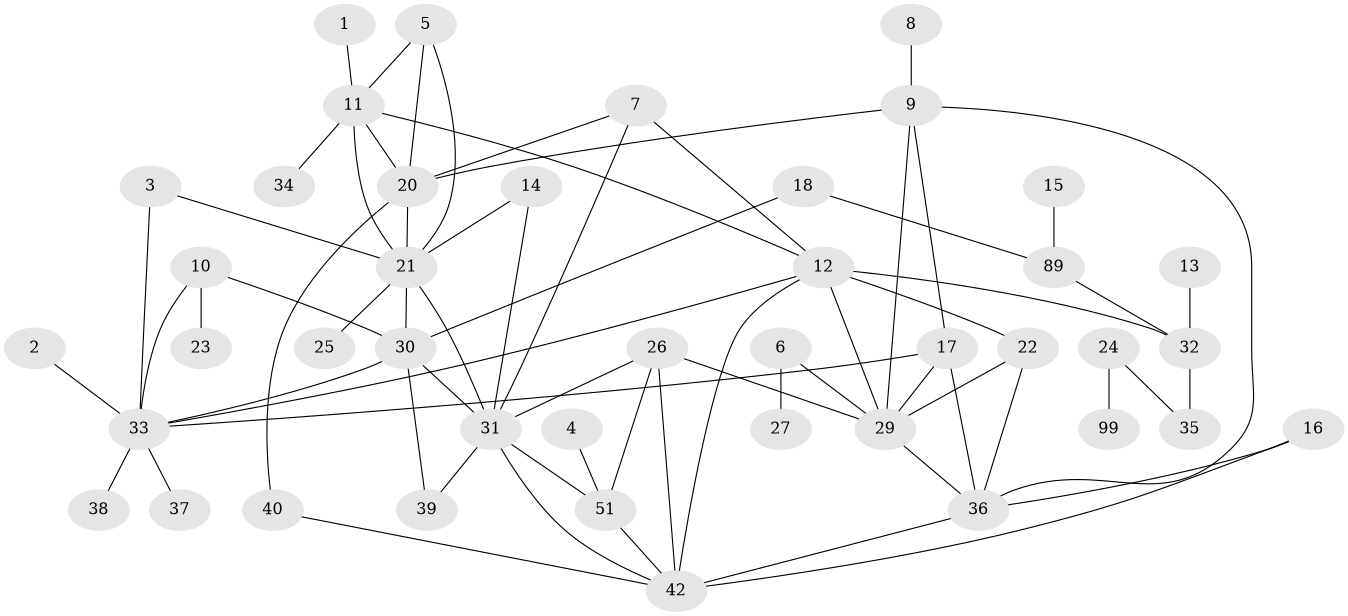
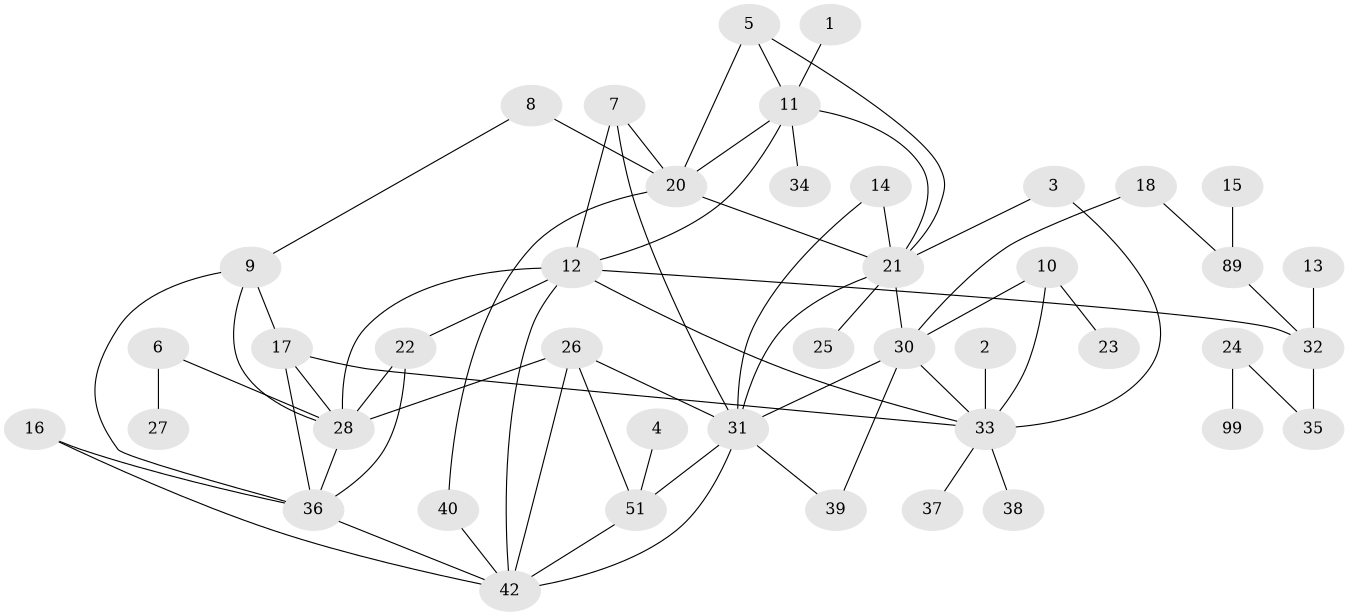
  graph {
    node [color=gray90 style=filled]
    edge [weight=1.0]
    1
    11
    21
    20
    12
    34
    2
    33
    37
    38
    3
    31
    30
    25
    n15 [label=51]
    4
    42
    5
    40
    6
    27
-   28 [label=29]
+   28
    36
    7
    22
    32
    39
    8
    9
    17
    10
    23
    35
    13
    14
    n36 [label=89]
    15
    16
    18
    n40 [label=99]
    24
    26
    1 -- 11
    11 -- 21
    11 -- 20
    11 -- 12
    11 -- 34
    21 -- 31
    21 -- 30
    21 -- 25
    20 -- 21
    20 -- 40
    12 -- 33
    12 -- 42
    12 -- 28
    12 -- 22
    12 -- 32 [weight=3.0]
    2 -- 33
    33 -- 37
    33 -- 38
    3 -- 21
    3 -- 33
    31 -- n15
    31 -- 42
    31 -- 39
    30 -- 33
    30 -- 31
    30 -- 39
    n15 -- 42
    4 -- n15
    5 -- 11
    5 -- 21
    5 -- 20
    40 -- 42
    6 -- 27
    6 -- 28
    28 -- 36
    36 -- 42
    7 -- 20
    7 -- 12
    7 -- 31
    22 -- 28
    22 -- 36
    32 -- 35
    8 -- 9
-   9 -- 20
+   8 -- 20
    9 -- 28
    9 -- 36
    9 -- 17
    17 -- 33
    17 -- 28
    17 -- 36
    10 -- 33 [weight=2.0]
    10 -- 30 [weight=2.0]
    10 -- 23
    13 -- 32
    14 -- 21
    14 -- 31
    n36 -- 32
    15 -- n36
    16 -- 42
    16 -- 36
    18 -- 30
    18 -- n36
    24 -- 35
    24 -- n40
    26 -- 31
    26 -- n15
    26 -- 42
    26 -- 28
  }
